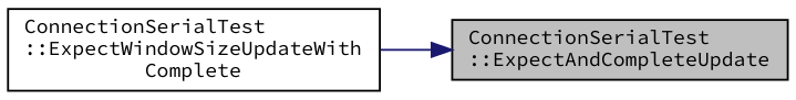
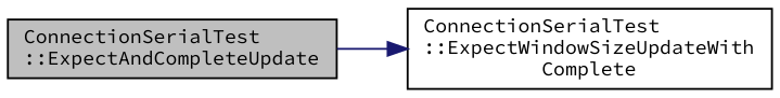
  digraph {
    rankdir=LR
    fontname="Source Code Pro"
    node [color=black fontname="Source Code Pro" fontsize=10 shape=record style=filled]
    n1 [fillcolor=grey75 fontcolor=black height=0.2 label="ConnectionSerialTest\l::ExpectAndCompleteUpdate" width=0.4]
    n2 [fillcolor=white height=0.2 label="ConnectionSerialTest\l::ExpectWindowSizeUpdateWith\lComplete" width=0.4]
-   n2 -> n1 [color=midnightblue fontname="Source Code Pro" fontsize=10 labelfontname=Helvetica labelfontsize=10 style=solid]
+   n1 -> n2 [color=midnightblue fontname="Source Code Pro" fontsize=10 labelfontname=Helvetica labelfontsize=10 style=solid]
  }
